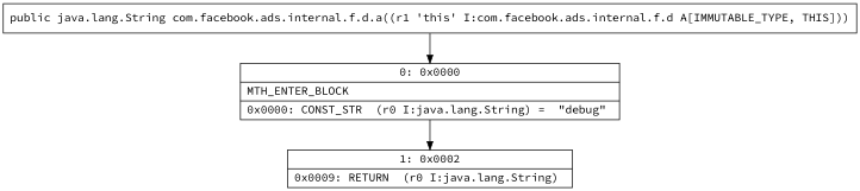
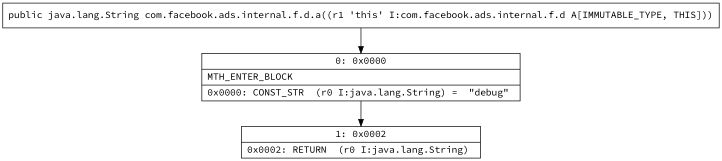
  digraph {
    fontname="Source Code Pro"
    node [shape=record fontname="Source Code Pro"]
    edge [fontname="Source Code Pro"]
    n1 [label="{0\:\ 0x0000|MTH_ENTER_BLOCK\l|0x0000: CONST_STR  (r0 I:java.lang.String) =  \"debug\" \l}"]
-   n2 [label="{1\:\ 0x0002|0x0009: RETURN  (r0 I:java.lang.String) \l}"]
+   n2 [label="{1\:\ 0x0002|0x0002: RETURN  (r0 I:java.lang.String) \l}"]
    n3 [label="{public java.lang.String com.facebook.ads.internal.f.d.a((r1 'this' I:com.facebook.ads.internal.f.d A[IMMUTABLE_TYPE, THIS])) }"]
    n1 -> n2
    n3 -> n1
  }
